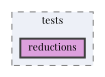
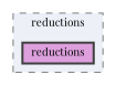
  digraph {
    compound=true
    fontname="Playfair Display"
    n1 [color=grey25 fillcolor=plum fontname="Playfair Display" fontsize=10 height=0.2 label=reductions shape=box style="filled,bold" width=0.4]
    subgraph cluster_1 {
      bgcolor="#edf0f7"
      fontsize=10
-     label=tests
+     label=reductions
      pencolor=grey50
      style="filled,dashed"
      n1
    }
  }
